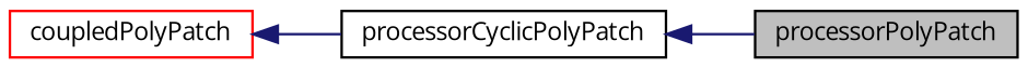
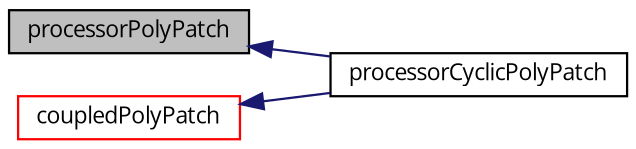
  digraph {
    fontname="Open Sans"
    rankdir=LR
    node [color=black fontname="Open Sans" fontsize=10 shape=record]
    edge [color=midnightblue dir=back fontname="Open Sans" fontsize=10 labelfontname=Helvetica labelfontsize=10 style=solid]
    n1 [fillcolor=grey75 fontcolor=black height=0.2 label=processorPolyPatch style=filled width=0.4]
    n2 [height=0.2 label=processorCyclicPolyPatch width=0.4]
    n3 [color=red height=0.2 label=coupledPolyPatch width=0.4]
-   n2 -> n1
+   n1 -> n2
    n3 -> n2
  }
